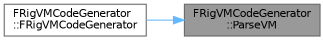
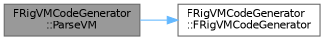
  digraph {
    rankdir=RL
    node [fontname=Helvetica fontsize=10 shape=box style=filled]
    n1 [color=gray40 fillcolor=grey60 fontcolor=black height=0.2 label="FRigVMCodeGenerator\l::ParseVM" width=0.4]
    n2 [color=grey40 fillcolor=white height=0.2 label="FRigVMCodeGenerator\l::FRigVMCodeGenerator" width=0.4]
-   n1 -> n2 [color=steelblue1 dir=back fontname=Helvetica fontsize=10 labelfontname=Helvetica labelfontsize=10 style=solid]
+   n2 -> n1 [color=steelblue1 dir=back fontname=Helvetica fontsize=10 labelfontname=Helvetica labelfontsize=10 style=solid]
  }
